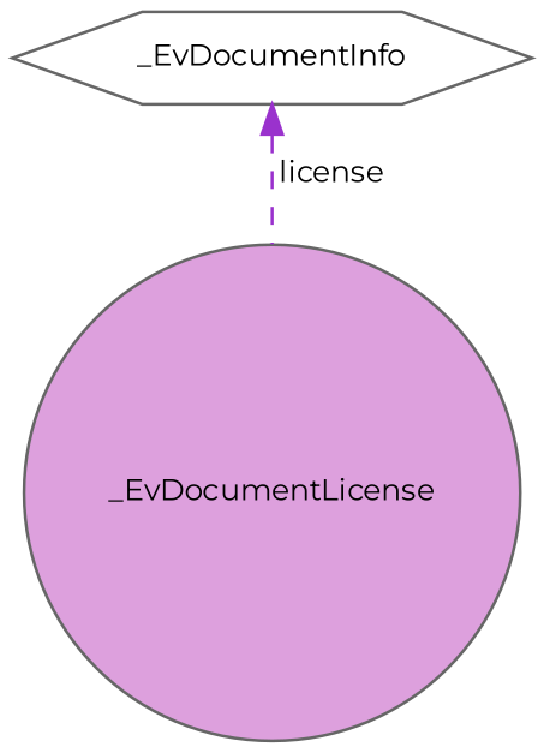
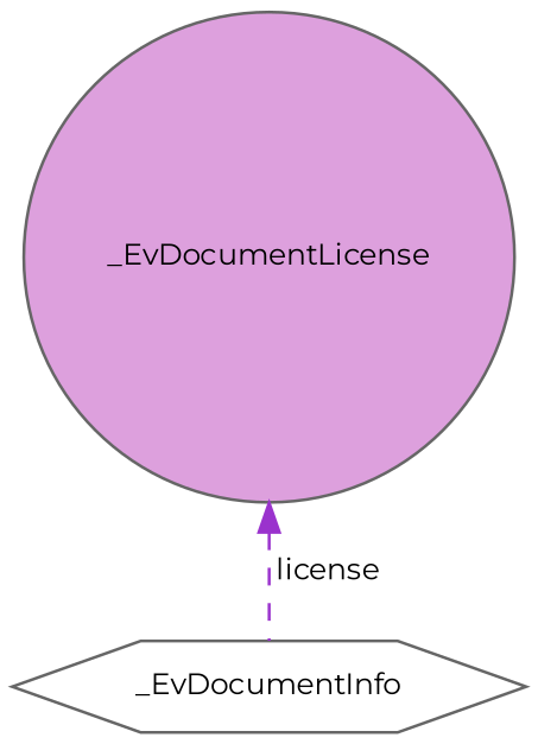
  digraph {
    fontname=Montserrat
    node [color=gray40 fontname=Montserrat fontsize=10 style=filled]
    n1 [fillcolor=white fontcolor=black height=0.2 label=_EvDocumentInfo shape=hexagon width=0.4]
    n2 [fillcolor=plum height=0.2 label=_EvDocumentLicense shape=circle width=0.4]
-   n1 -> n2 [color=darkorchid3 dir=back fontname=Montserrat fontsize=10 label=" license" labelfontname=Helvetica labelfontsize=10 style=dashed]
+   n2 -> n1 [color=darkorchid3 dir=back fontname=Montserrat fontsize=10 label=" license" labelfontname=Helvetica labelfontsize=10 style=dashed]
  }
